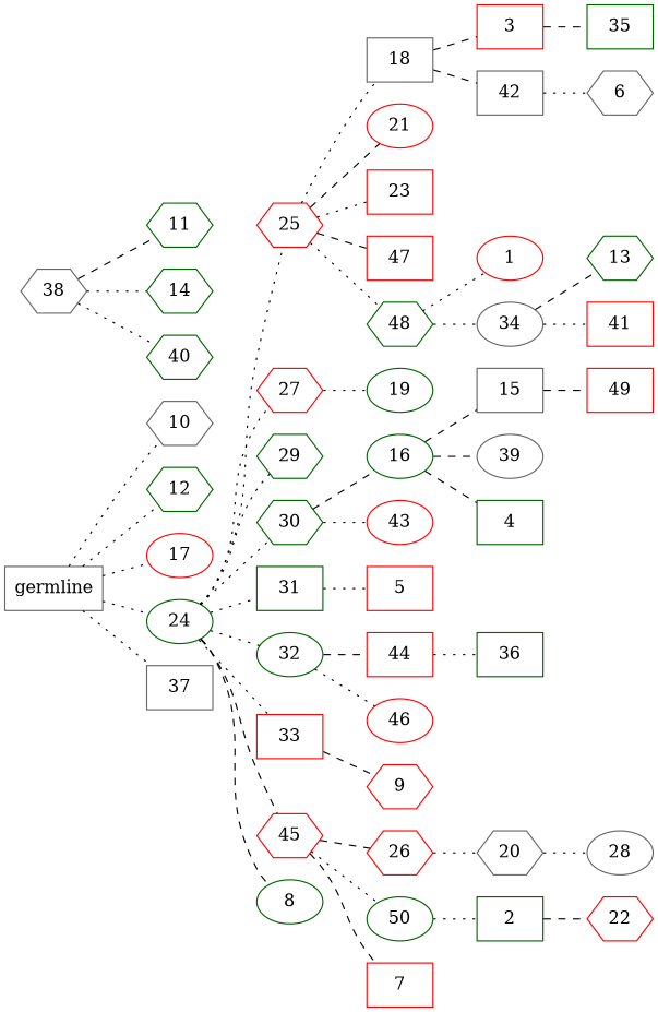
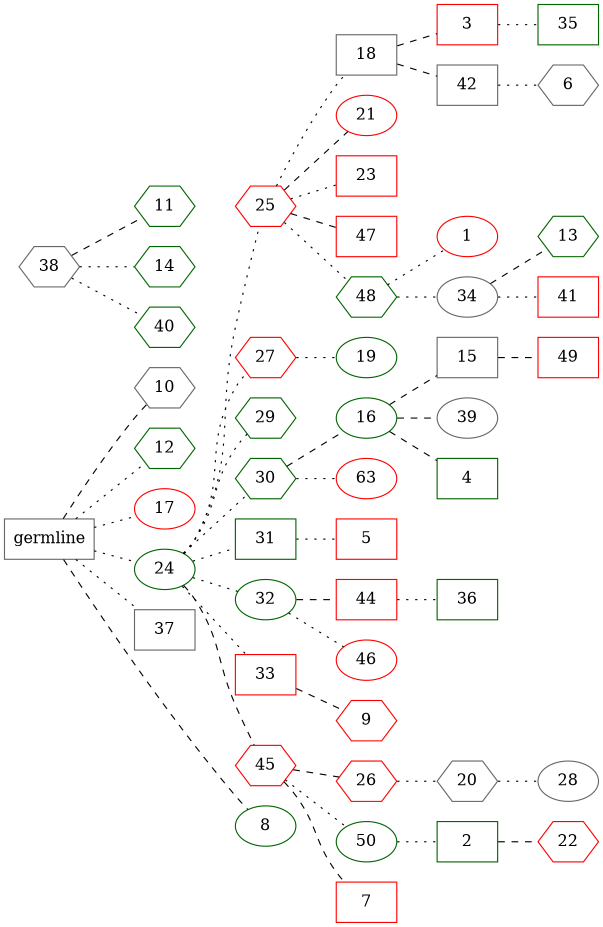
  graph {
    rankdir=LR
    node [color=red shape=box]
    edge [style=dotted]
    n1 [color=gray40 label=germline]
    n2 [color=gray40 label=10 shape=hexagon]
    n3 [color=darkgreen label=12 shape=hexagon]
    n4 [label=17 shape=ellipse]
    n5 [color=darkgreen label=24 shape=ellipse]
    n6 [color=gray40 label=37]
    n7 [color=darkgreen label=8 shape=ellipse]
    n8 [label=25 shape=hexagon]
    n9 [label=27 shape=hexagon]
    n10 [color=darkgreen label=29 shape=hexagon]
    n11 [color=darkgreen label=30 shape=hexagon]
    n12 [color=darkgreen label=31]
    n13 [color=darkgreen label=32 shape=ellipse]
    n14 [label=33]
    n15 [label=45 shape=hexagon]
    n16 [color=gray40 label=18]
    n17 [label=21 shape=ellipse]
    n18 [label=23]
    n19 [label=47]
    n20 [color=darkgreen label=48 shape=hexagon]
    n21 [color=darkgreen label=19 shape=ellipse]
    n22 [color=darkgreen label=16 shape=ellipse]
-   n23 [label=43 shape=ellipse]
+   n23 [label=63 shape=ellipse]
    n24 [label=5]
    n25 [label=44]
    n26 [label=46 shape=ellipse]
    n27 [label=9 shape=hexagon]
    n28 [label=26 shape=hexagon]
    n29 [color=darkgreen label=50 shape=ellipse]
    n30 [label=7]
    n31 [label=3]
    n32 [color=gray40 label=42]
    n33 [label=1 shape=ellipse]
    n34 [color=gray40 label=34 shape=ellipse]
    n35 [color=darkgreen label=35]
    n36 [color=gray40 label=6 shape=hexagon]
    n37 [color=darkgreen label=13 shape=hexagon]
    n38 [label=41]
    n39 [color=gray40 label=15]
    n40 [color=gray40 label=39 shape=ellipse]
    n41 [color=darkgreen label=4]
    n42 [label=49]
    n43 [color=gray40 label=38 shape=hexagon]
    n44 [color=darkgreen label=11 shape=hexagon]
    n45 [color=darkgreen label=14 shape=hexagon]
    n46 [color=darkgreen label=40 shape=hexagon]
    n47 [color=darkgreen label=36]
    n48 [color=gray40 label=20 shape=hexagon]
    n49 [color=darkgreen label=2]
    n50 [color=gray40 label=28 shape=ellipse]
    n51 [label=22 shape=hexagon]
-   n1 -- n2
+   n1 -- n2 [style=dashed]
    n1 -- n3
    n1 -- n4
    n1 -- n5
    n1 -- n6
-   n5 -- n7 [style=dashed]
+   n1 -- n7 [style=dashed]
    n5 -- n8
    n5 -- n9
    n5 -- n10
    n5 -- n11
    n5 -- n12
    n5 -- n13
    n5 -- n14
    n5 -- n15 [style=dashed]
    n8 -- n16
    n8 -- n17 [style=dashed]
    n8 -- n18
    n8 -- n19 [style=dashed]
    n8 -- n20
    n9 -- n21
    n11 -- n22 [style=dashed]
    n11 -- n23
    n12 -- n24
    n13 -- n25 [style=dashed]
    n13 -- n26
    n14 -- n27 [style=dashed]
    n15 -- n28 [style=dashed]
    n15 -- n29
    n15 -- n30 [style=dashed]
    n16 -- n31 [style=dashed]
    n16 -- n32 [style=dashed]
    n20 -- n33
    n20 -- n34
    n22 -- n39 [style=dashed]
    n22 -- n40 [style=dashed]
    n22 -- n41 [style=dashed]
    n25 -- n47
    n28 -- n48
    n29 -- n49
-   n31 -- n35 [style=dashed]
+   n31 -- n35
    n32 -- n36
    n34 -- n37 [style=dashed]
    n34 -- n38
    n39 -- n42 [style=dashed]
    n43 -- n44 [style=dashed]
    n43 -- n45
    n43 -- n46
    n48 -- n50
    n49 -- n51 [style=dashed]
  }
